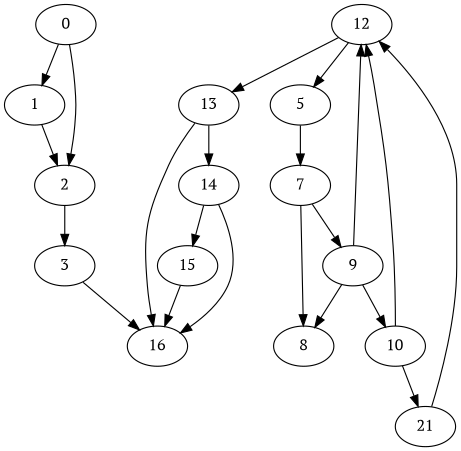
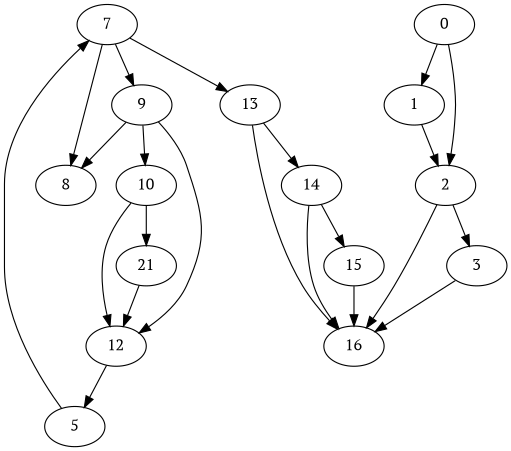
  digraph {
    fontname="PT Serif"
    node [fontname="PT Serif"]
    edge [fontname="PT Serif"]
    0
    1
    2
    3
    16
    5
    7
    13
    14
    8
    9
    10
    12
    n14 [label=21]
    15
    0 -> 1
    0 -> 2
    1 -> 2
    2 -> 3
+   2 -> 16
    3 -> 16
    5 -> 7
    7 -> 8
    7 -> 9
    13 -> 16
    13 -> 14
    14 -> 16
    14 -> 15
    9 -> 8
    9 -> 10
    9 -> 12
    10 -> 12
    10 -> n14
    12 -> 5
-   12 -> 13
+   7 -> 13
    n14 -> 12
    15 -> 16
  }
